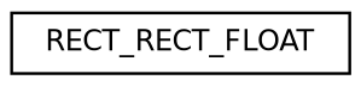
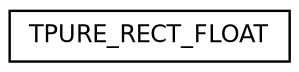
  digraph {
    rankdir=LR
-   n1 [color=black fillcolor=white fontname=Helvetica fontsize=10 height=0.2 label=RECT_RECT_FLOAT shape=record style=filled width=0.4]
+   n1 [color=black fillcolor=white fontname=Helvetica fontsize=10 height=0.2 label=TPURE_RECT_FLOAT shape=record style=filled width=0.4]
  }
